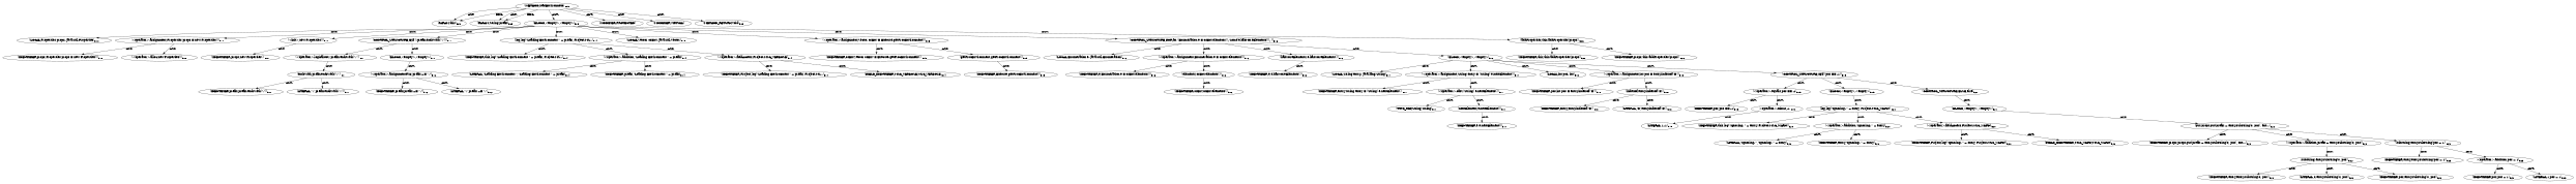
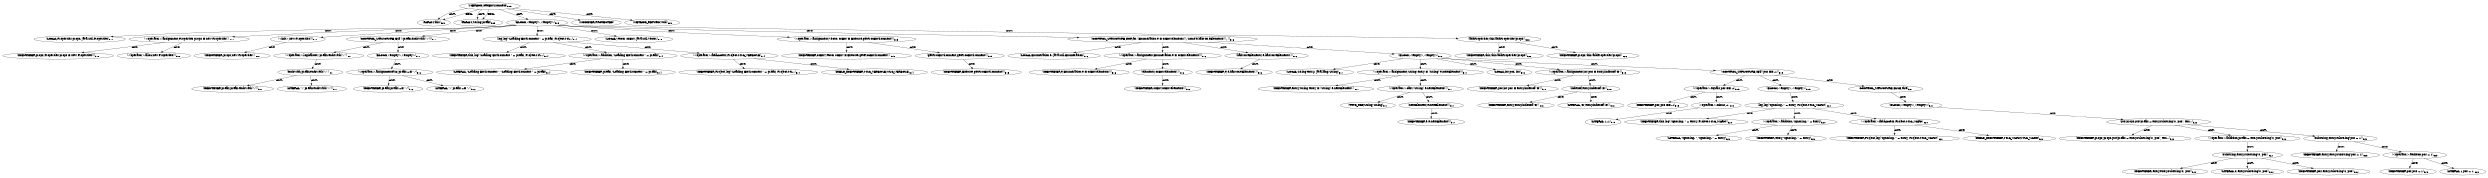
  digraph {
    n1 [label=<(METHOD,loadEnvironment)<SUB>509</SUB>>]
    n2 [label=<(PARAM,this)<SUB>509</SUB>>]
    n3 [label=<(PARAM,String prefix)<SUB>509</SUB>>]
    n4 [label=<(BLOCK,&lt;empty&gt;,&lt;empty&gt;)<SUB>509</SUB>>]
    n5 [label=<(MODIFIER,PROTECTED)>]
-   n6 [label=<(MODIFIER,VIRTUAL)>]
    n7 [label=<(METHOD_RETURN,void)<SUB>509</SUB>>]
    n8 [label=<(LOCAL,Properties props: java.util.Properties)<SUB>510</SUB>>]
    n9 [label=<(&lt;operator&gt;.assignment,Properties props = new Properties())<SUB>510</SUB>>]
    n10 [label=<(&lt;init&gt;,new Properties())<SUB>510</SUB>>]
    n11 [label=<(CONTROL_STRUCTURE,IF,if (!prefix.endsWith(&quot;.&quot;)))<SUB>511</SUB>>]
    n12 [label=<(log,log(&quot;Loading Environment &quot; + prefix, Project.MS...)<SUB>514</SUB>>]
    n13 [label=<(LOCAL,Vector osEnv: java.util.Vector)<SUB>515</SUB>>]
    n14 [label=<(&lt;operator&gt;.assignment,Vector osEnv = Execute.getProcEnvironment())<SUB>515</SUB>>]
    n15 [label=<(CONTROL_STRUCTURE,FOR,for (Enumeration e = osEnv.elements(); Some(e.hasMoreElements()); ))<SUB>516</SUB>>]
    n16 [label=<(addProperties,this.addProperties(props))<SUB>526</SUB>>]
    n17 [label=<(IDENTIFIER,props,Properties props = new Properties())<SUB>510</SUB>>]
    n18 [label=<(&lt;operator&gt;.alloc,new Properties())<SUB>510</SUB>>]
    n19 [label=<(IDENTIFIER,props,new Properties())<SUB>510</SUB>>]
    n20 [label=<(&lt;operator&gt;.logicalNot,!prefix.endsWith(&quot;.&quot;))<SUB>511</SUB>>]
    n21 [label=<(BLOCK,&lt;empty&gt;,&lt;empty&gt;)<SUB>511</SUB>>]
    n22 [label=<(IDENTIFIER,this,log(&quot;Loading Environment &quot; + prefix, Project.MS...)<SUB>514</SUB>>]
    n23 [label=<(&lt;operator&gt;.addition,&quot;Loading Environment &quot; + prefix)<SUB>514</SUB>>]
    n24 [label=<(&lt;operator&gt;.fieldAccess,Project.MSG_VERBOSE)<SUB>514</SUB>>]
    n25 [label=<(IDENTIFIER,osEnv,Vector osEnv = Execute.getProcEnvironment())<SUB>515</SUB>>]
    n26 [label=<(getProcEnvironment,getProcEnvironment())<SUB>515</SUB>>]
    n27 [label=<(LOCAL,Enumeration e: java.util.Enumeration)<SUB>516</SUB>>]
    n28 [label=<(&lt;operator&gt;.assignment,Enumeration e = osEnv.elements())<SUB>516</SUB>>]
    n29 [label=<(hasMoreElements,e.hasMoreElements())<SUB>516</SUB>>]
    n30 [label=<(BLOCK,&lt;empty&gt;,&lt;empty&gt;)<SUB>516</SUB>>]
    n31 [label=<(IDENTIFIER,this,this.addProperties(props))<SUB>526</SUB>>]
    n32 [label=<(IDENTIFIER,props,this.addProperties(props))<SUB>526</SUB>>]
    n33 [label=<(endsWith,prefix.endsWith(&quot;.&quot;))<SUB>511</SUB>>]
    n34 [label=<(&lt;operator&gt;.assignmentPlus,prefix += &quot;.&quot;)<SUB>512</SUB>>]
    n35 [label=<(IDENTIFIER,prefix,prefix.endsWith(&quot;.&quot;))<SUB>511</SUB>>]
    n36 [label=<(LITERAL,&quot;.&quot;,prefix.endsWith(&quot;.&quot;))<SUB>511</SUB>>]
    n37 [label=<(IDENTIFIER,prefix,prefix += &quot;.&quot;)<SUB>512</SUB>>]
    n38 [label=<(LITERAL,&quot;.&quot;,prefix += &quot;.&quot;)<SUB>512</SUB>>]
    n39 [label=<(LITERAL,&quot;Loading Environment &quot;,&quot;Loading Environment &quot; + prefix)<SUB>514</SUB>>]
    n40 [label=<(IDENTIFIER,prefix,&quot;Loading Environment &quot; + prefix)<SUB>514</SUB>>]
    n41 [label=<(IDENTIFIER,Project,log(&quot;Loading Environment &quot; + prefix, Project.MS...)<SUB>514</SUB>>]
    n42 [label=<(FIELD_IDENTIFIER,MSG_VERBOSE,MSG_VERBOSE)<SUB>514</SUB>>]
    n43 [label=<(IDENTIFIER,Execute,getProcEnvironment())<SUB>515</SUB>>]
    n44 [label=<(IDENTIFIER,e,Enumeration e = osEnv.elements())<SUB>516</SUB>>]
    n45 [label=<(elements,osEnv.elements())<SUB>516</SUB>>]
    n46 [label=<(IDENTIFIER,e,e.hasMoreElements())<SUB>516</SUB>>]
    n47 [label=<(LOCAL,String entry: java.lang.String)<SUB>517</SUB>>]
    n48 [label=<(&lt;operator&gt;.assignment,String entry = (String) e.nextElement())<SUB>517</SUB>>]
    n49 [label=<(LOCAL,int pos: int)<SUB>518</SUB>>]
    n50 [label=<(&lt;operator&gt;.assignment,int pos = entry.indexOf('='))<SUB>518</SUB>>]
    n51 [label=<(CONTROL_STRUCTURE,IF,if (pos == -1))<SUB>519</SUB>>]
    n52 [label=<(IDENTIFIER,osEnv,osEnv.elements())<SUB>516</SUB>>]
    n53 [label=<(IDENTIFIER,entry,String entry = (String) e.nextElement())<SUB>517</SUB>>]
    n54 [label=<(&lt;operator&gt;.cast,(String) e.nextElement())<SUB>517</SUB>>]
    n55 [label=<(IDENTIFIER,pos,int pos = entry.indexOf('='))<SUB>518</SUB>>]
    n56 [label=<(indexOf,entry.indexOf('='))<SUB>518</SUB>>]
    n57 [label=<(&lt;operator&gt;.equals,pos == -1)<SUB>519</SUB>>]
    n58 [label=<(BLOCK,&lt;empty&gt;,&lt;empty&gt;)<SUB>519</SUB>>]
    n59 [label=<(CONTROL_STRUCTURE,ELSE,else)<SUB>521</SUB>>]
    n60 [label=<(TYPE_REF,String,String)<SUB>517</SUB>>]
    n61 [label=<(nextElement,e.nextElement())<SUB>517</SUB>>]
    n62 [label=<(IDENTIFIER,e,e.nextElement())<SUB>517</SUB>>]
    n63 [label=<(IDENTIFIER,entry,entry.indexOf('='))<SUB>518</SUB>>]
    n64 [label=<(LITERAL,'=',entry.indexOf('='))<SUB>518</SUB>>]
    n65 [label=<(IDENTIFIER,pos,pos == -1)<SUB>519</SUB>>]
    n66 [label=<(&lt;operator&gt;.minus,-1)<SUB>519</SUB>>]
    n67 [label=<(log,log(&quot;Ignoring: &quot; + entry, Project.MSG_WARN))<SUB>520</SUB>>]
    n68 [label=<(BLOCK,&lt;empty&gt;,&lt;empty&gt;)<SUB>521</SUB>>]
    n69 [label=<(LITERAL,1,-1)<SUB>519</SUB>>]
    n70 [label=<(IDENTIFIER,this,log(&quot;Ignoring: &quot; + entry, Project.MSG_WARN))<SUB>520</SUB>>]
    n71 [label=<(&lt;operator&gt;.addition,&quot;Ignoring: &quot; + entry)<SUB>520</SUB>>]
    n72 [label=<(&lt;operator&gt;.fieldAccess,Project.MSG_WARN)<SUB>520</SUB>>]
    n73 [label=<(LITERAL,&quot;Ignoring: &quot;,&quot;Ignoring: &quot; + entry)<SUB>520</SUB>>]
    n74 [label=<(IDENTIFIER,entry,&quot;Ignoring: &quot; + entry)<SUB>520</SUB>>]
    n75 [label=<(IDENTIFIER,Project,log(&quot;Ignoring: &quot; + entry, Project.MSG_WARN))<SUB>520</SUB>>]
    n76 [label=<(FIELD_IDENTIFIER,MSG_WARN,MSG_WARN)<SUB>520</SUB>>]
    n77 [label=<(put,props.put(prefix + entry.substring(0, pos), ent...)<SUB>522</SUB>>]
    n78 [label=<(IDENTIFIER,props,props.put(prefix + entry.substring(0, pos), ent...)<SUB>522</SUB>>]
    n79 [label=<(&lt;operator&gt;.addition,prefix + entry.substring(0, pos))<SUB>522</SUB>>]
    n80 [label=<(substring,entry.substring(pos + 1))<SUB>523</SUB>>]
    n81 [label=<(substring,entry.substring(0, pos))<SUB>522</SUB>>]
    n82 [label=<(IDENTIFIER,entry,entry.substring(pos + 1))<SUB>523</SUB>>]
    n83 [label=<(&lt;operator&gt;.addition,pos + 1)<SUB>523</SUB>>]
    n84 [label=<(IDENTIFIER,entry,entry.substring(0, pos))<SUB>522</SUB>>]
    n85 [label=<(LITERAL,0,entry.substring(0, pos))<SUB>522</SUB>>]
    n86 [label=<(IDENTIFIER,pos,entry.substring(0, pos))<SUB>522</SUB>>]
    n87 [label=<(IDENTIFIER,pos,pos + 1)<SUB>523</SUB>>]
    n88 [label=<(LITERAL,1,pos + 1)<SUB>523</SUB>>]
    n1 -> n2 [label="AST: "]
    n1 -> n2 [label="DDG: "]
    n1 -> n3 [label="AST: "]
    n1 -> n3 [label="DDG: "]
    n1 -> n4 [label="AST: "]
    n1 -> n5 [label="AST: "]
-   n1 -> n6 [label="AST: "]
    n1 -> n7 [label="AST: "]
    n4 -> n8 [label="AST: "]
    n4 -> n9 [label="AST: "]
    n4 -> n10 [label="AST: "]
    n4 -> n11 [label="AST: "]
    n4 -> n12 [label="AST: "]
    n4 -> n13 [label="AST: "]
    n4 -> n14 [label="AST: "]
    n4 -> n15 [label="AST: "]
    n4 -> n16 [label="AST: "]
    n9 -> n17 [label="AST: "]
    n9 -> n18 [label="AST: "]
    n10 -> n19 [label="AST: "]
    n11 -> n20 [label="AST: "]
    n11 -> n21 [label="AST: "]
    n12 -> n22 [label="AST: "]
    n12 -> n23 [label="AST: "]
    n12 -> n24 [label="AST: "]
    n14 -> n25 [label="AST: "]
    n14 -> n26 [label="AST: "]
    n15 -> n27 [label="AST: "]
    n15 -> n28 [label="AST: "]
    n15 -> n29 [label="AST: "]
    n15 -> n30 [label="AST: "]
    n16 -> n31 [label="AST: "]
    n16 -> n32 [label="AST: "]
    n20 -> n33 [label="AST: "]
    n21 -> n34 [label="AST: "]
    n23 -> n39 [label="AST: "]
    n23 -> n40 [label="AST: "]
    n24 -> n41 [label="AST: "]
    n24 -> n42 [label="AST: "]
    n26 -> n43 [label="AST: "]
    n28 -> n44 [label="AST: "]
    n28 -> n45 [label="AST: "]
    n29 -> n46 [label="AST: "]
    n30 -> n47 [label="AST: "]
    n30 -> n48 [label="AST: "]
    n30 -> n49 [label="AST: "]
    n30 -> n50 [label="AST: "]
    n30 -> n51 [label="AST: "]
    n33 -> n35 [label="AST: "]
    n33 -> n36 [label="AST: "]
    n34 -> n37 [label="AST: "]
    n34 -> n38 [label="AST: "]
    n45 -> n52 [label="AST: "]
    n48 -> n53 [label="AST: "]
    n48 -> n54 [label="AST: "]
    n50 -> n55 [label="AST: "]
    n50 -> n56 [label="AST: "]
    n51 -> n57 [label="AST: "]
    n51 -> n58 [label="AST: "]
    n51 -> n59 [label="AST: "]
    n54 -> n60 [label="AST: "]
    n54 -> n61 [label="AST: "]
    n56 -> n63 [label="AST: "]
    n56 -> n64 [label="AST: "]
    n57 -> n65 [label="AST: "]
    n57 -> n66 [label="AST: "]
    n58 -> n67 [label="AST: "]
    n59 -> n68 [label="AST: "]
    n61 -> n62 [label="AST: "]
    n66 -> n69 [label="AST: "]
    n67 -> n70 [label="AST: "]
    n67 -> n71 [label="AST: "]
    n67 -> n72 [label="AST: "]
    n68 -> n77 [label="AST: "]
    n71 -> n73 [label="AST: "]
    n71 -> n74 [label="AST: "]
    n72 -> n75 [label="AST: "]
    n72 -> n76 [label="AST: "]
    n77 -> n78 [label="AST: "]
    n77 -> n79 [label="AST: "]
    n77 -> n80 [label="AST: "]
    n79 -> n81 [label="AST: "]
    n80 -> n82 [label="AST: "]
    n80 -> n83 [label="AST: "]
    n81 -> n84 [label="AST: "]
    n81 -> n85 [label="AST: "]
    n81 -> n86 [label="AST: "]
    n83 -> n87 [label="AST: "]
    n83 -> n88 [label="AST: "]
  }
